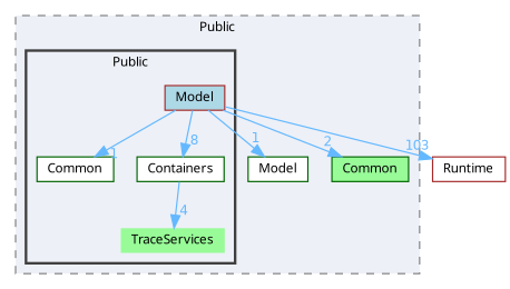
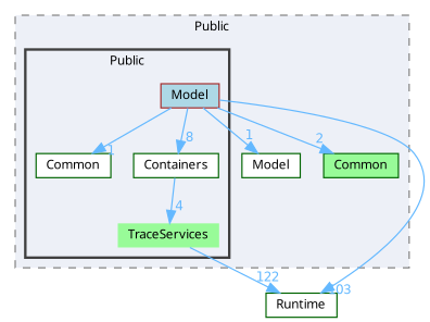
  digraph {
    compound=true
    fontname="Noto Sans"
    node [color=darkgreen fillcolor=white fontname="Noto Sans" fontsize=10 shape=box style=filled]
    edge [color=steelblue1 fontcolor=steelblue1 fontname="Noto Sans" fontsize=10 headlabel=1 labeldistance=1.5 labelfontname=Helvetica labelfontsize=10]
    n1 [color=brown fillcolor=palegreen height=0.2 label=TraceServices shape=plaintext width=0.4]
    n2 [height=0.2 label=Common width=0.4]
    n3 [height=0.2 label=Containers width=0.4]
    n4 [color=brown fillcolor=lightblue height=0.2 label=Model width=0.4]
    n5 [height=0.2 label=Model width=0.4]
    n6 [fillcolor=palegreen height=0.2 label=Common width=0.4]
-   n7 [color=brown height=0.2 label=Runtime width=0.4]
+   n7 [height=0.2 label=Runtime width=0.4]
    subgraph cluster_1 {
      bgcolor="#edf0f7"
      fontsize=10
      label=Public
      pencolor=grey50
      style="filled,dashed"
      n5
      n6
      subgraph cluster_2 {
        bgcolor="#edf0f7"
        fontsize=10
        label=Public
        pencolor=grey25
        style="filled,bold"
        n1
        n2
        n3
        n4
      }
    }
+   n1 -> n7 [headlabel=122]
    n3 -> n1 [headlabel=4]
    n4 -> n2
    n4 -> n3 [headlabel=8]
    n4 -> n5
    n4 -> n6 [headlabel=2]
    n4 -> n7 [headlabel=103]
  }
